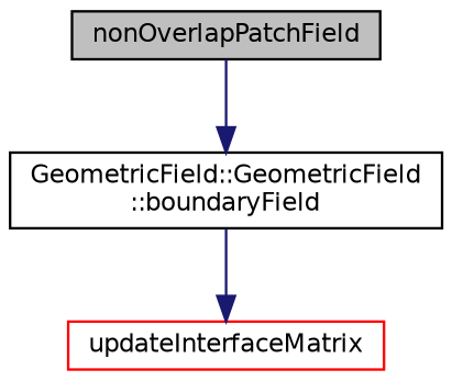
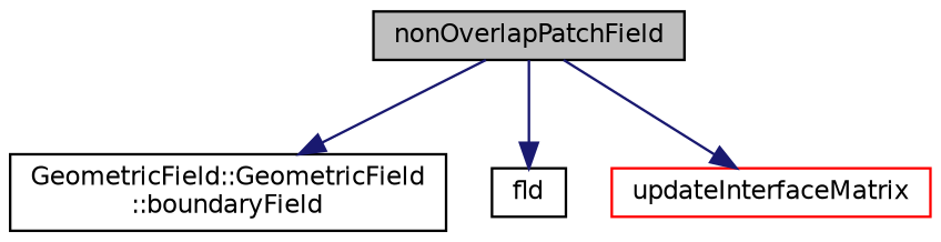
  digraph {
    rankdir=TB
    node [color=black fontname=Helvetica fontsize=10 shape=record]
    edge [color=midnightblue fontname=Helvetica fontsize=10 labelfontname=Helvetica labelfontsize=10 style=solid]
    n1 [fillcolor=grey75 fontcolor=black height=0.2 label=nonOverlapPatchField style=filled width=0.4]
    n2 [height=0.2 label="GeometricField::GeometricField\l::boundaryField" width=0.4]
+   n3 [height=0.2 label=fld width=0.4]
    n4 [color=red height=0.2 label=updateInterfaceMatrix width=0.4]
    n1 -> n2
-   n2 -> n4
+   n1 -> n3
+   n1 -> n4
  }
